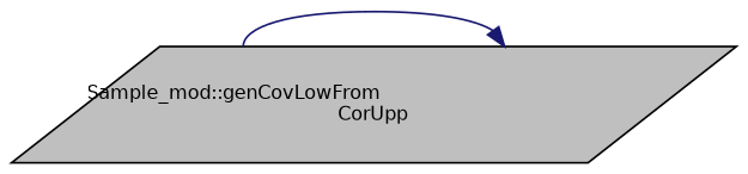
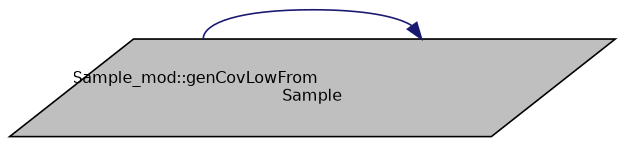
  digraph {
    rankdir=LR
-   n1 [color=black fillcolor=grey75 fontcolor=black fontname=Helvetica fontsize=10 height=0.2 label="Sample_mod::genCovLowFrom\lCorUpp" shape=parallelogram style=filled width=0.4]
+   n1 [color=black fillcolor=grey75 fontcolor=black fontname=Helvetica fontsize=10 height=0.2 label="Sample_mod::genCovLowFrom\lSample" shape=parallelogram style=filled width=0.4]
    n1 -> n1 [color=midnightblue fontname=Helvetica fontsize=10 labelfontname=Helvetica labelfontsize=10 style=solid]
  }
